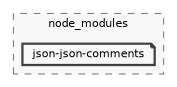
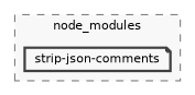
  digraph {
    compound=true
-   n1 [color=grey25 fillcolor="#f8f8f8" fontname=Helvetica fontsize=10 height=0.2 label="json-json-comments" shape=note style="filled,bold" width=0.4]
+   n1 [color=grey25 fillcolor="#f8f8f8" fontname=Helvetica fontsize=10 height=0.2 label="strip-json-comments" shape=note style="filled,bold" width=0.4]
    subgraph cluster_1 {
      bgcolor="#f8f8f8"
      fontname=Helvetica
      fontsize=10
      label=node_modules
      pencolor=grey50
      style="filled,dashed"
      n1
    }
  }
